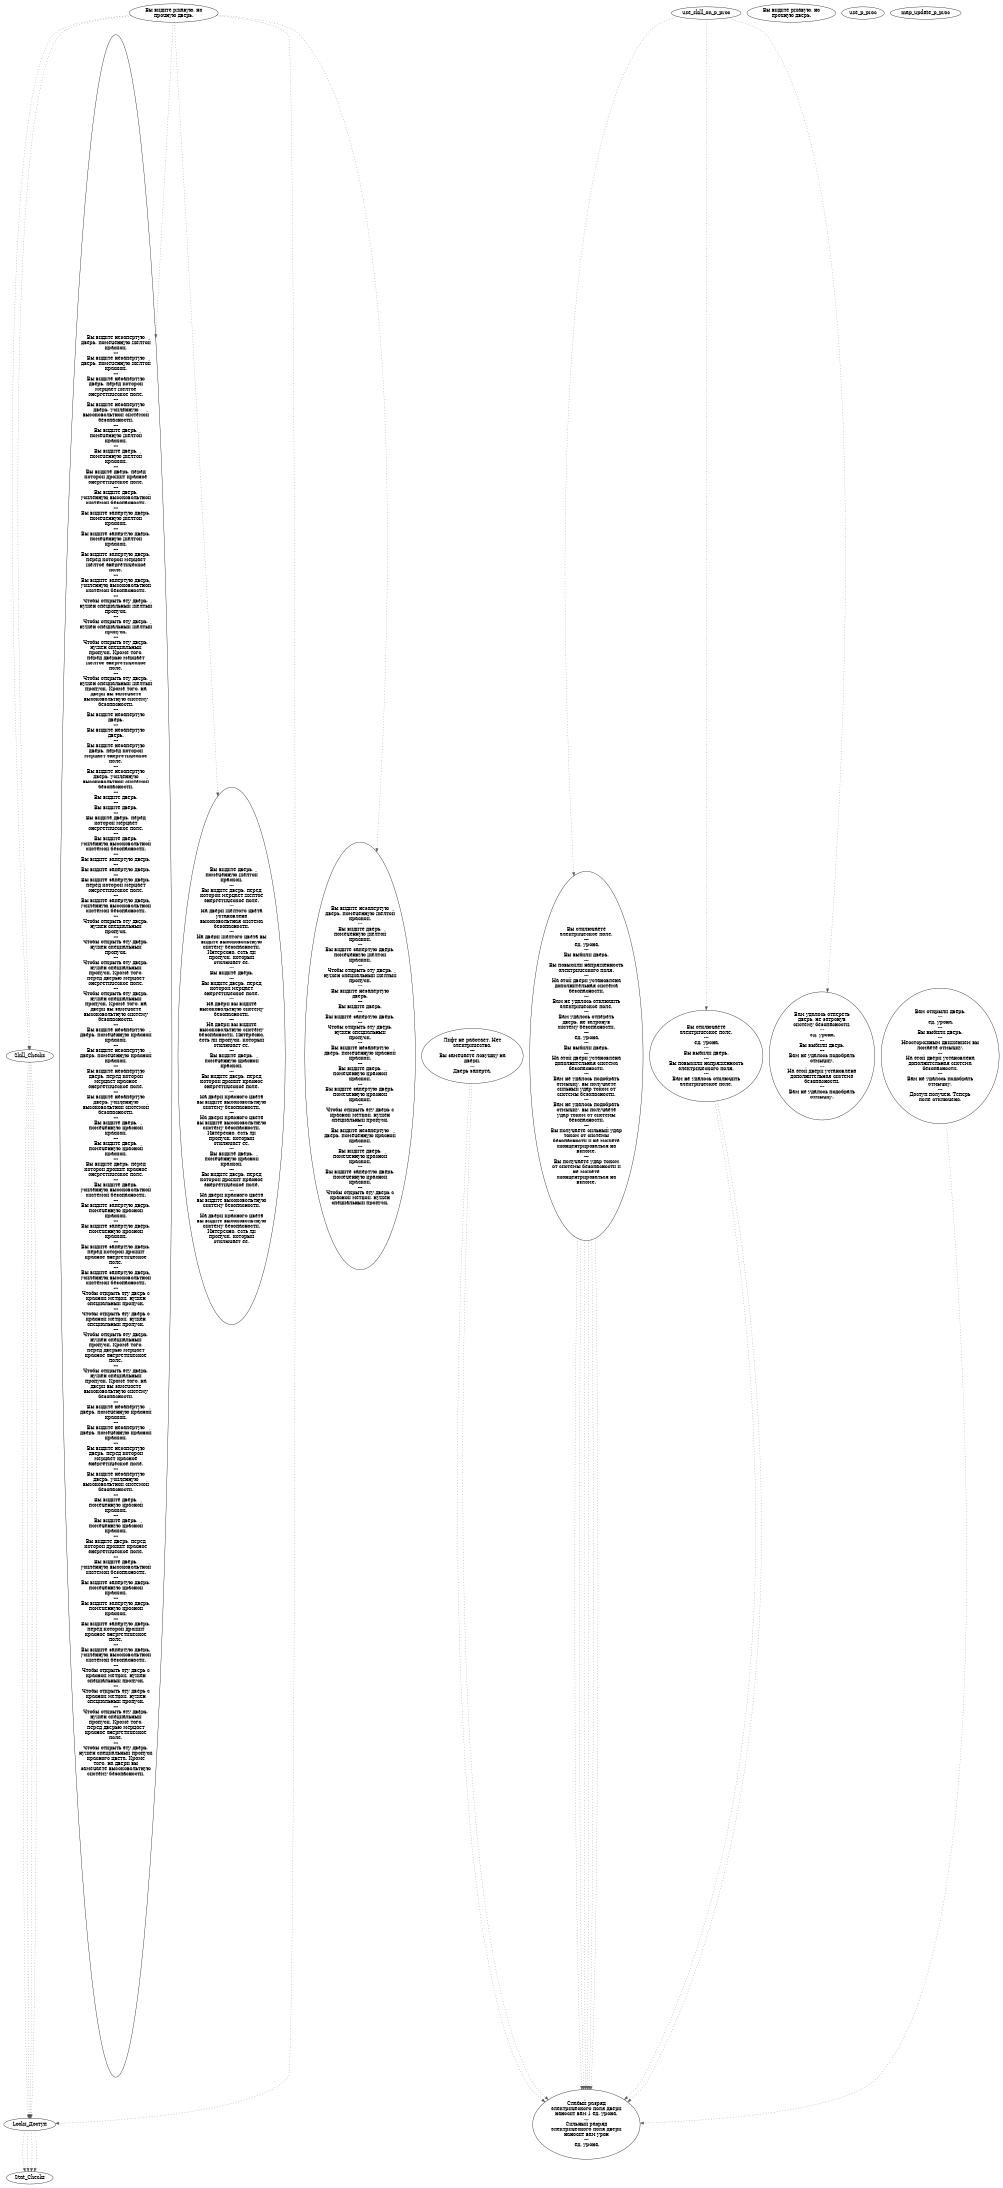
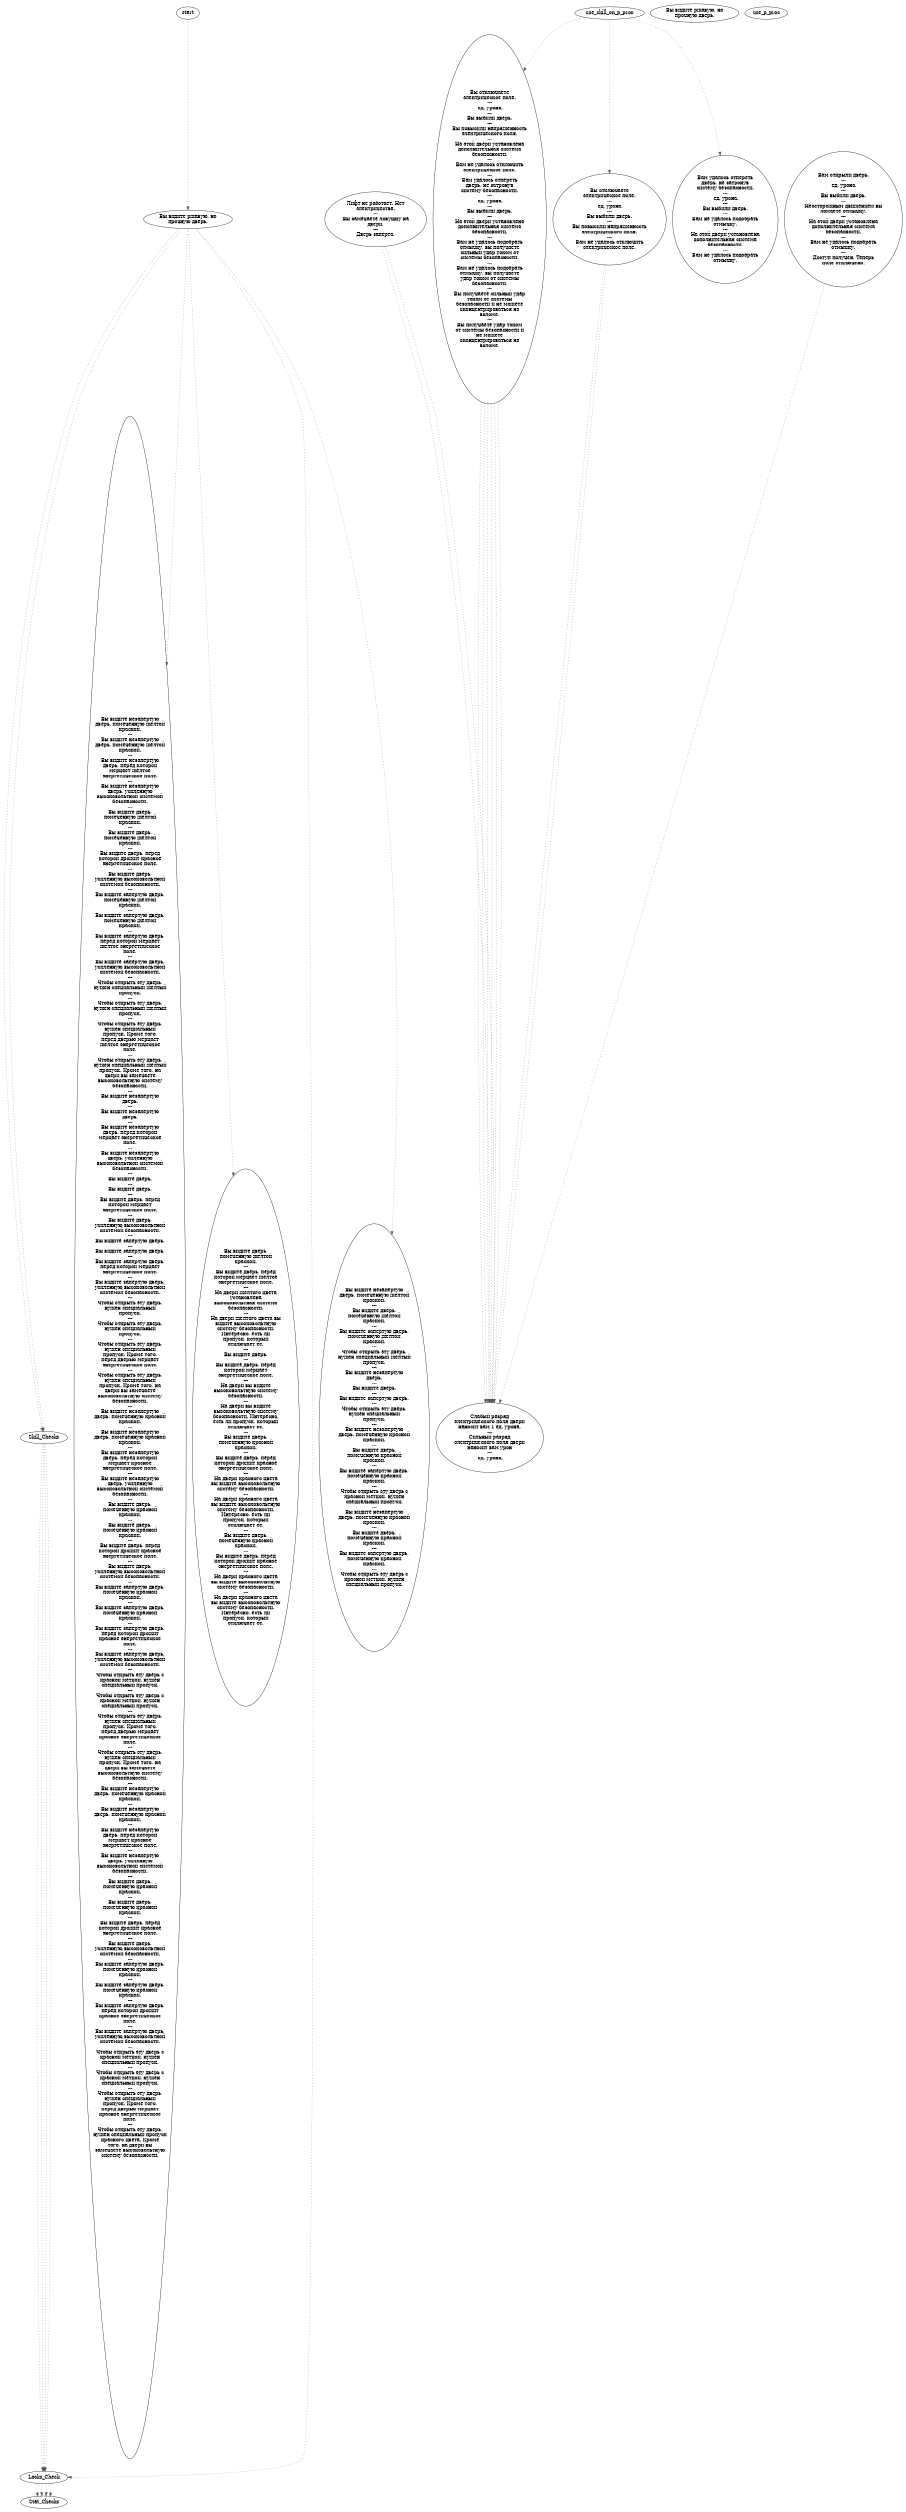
  digraph {
    node [color="#000000" fillcolor="#FFFFFF" style=filled]
    edge [color="#555555" style=dotted]
    n1 [label="Вы видите ржавую, но\nпрочную дверь."]
+   start
    Skill_Checks
    n4 [label="Вы видите незапертую\nдверь, помеченную желтой\nкраской.\n---\nВы видите незапертую\nдверь, помеченную желтой\nкраской.\n---\nВы видите незапертую\nдверь, перед которой\nмерцает желтое\nэнергетическое поле.\n---\nВы видите незапертую\nдверь, усиленную\nвысоковольтной системой\nбезопасности.\n---\nВы видите дверь,\nпомеченную желтой\nкраской.\n---\nВы видите дверь,\nпомеченную желтой\nкраской.\n---\nВы видите дверь, перед\nкоторой дрожит красное\nэнергетическое поле.\n---\nВы видите дверь,\nусиленную высоковольтной\nсистемой безопасности.\n---\nВы видите запертую дверь,\nпомеченную желтой\nкраской.\n---\nВы видите запертую дверь,\nпомеченную желтой\nкраской.\n---\nВы видите запертую дверь,\nперед которой мерцает\nжелтое энергетическое\nполе.\n---\nВы видите запертую дверь,\nусиленную высоковольтной\nсистемой безопасности.\n---\nЧтобы открыть эту дверь,\nнужен специальный желтый\nпропуск.\n---\nЧтобы открыть эту дверь,\nнужен специальный желтый\nпропуск.\n---\nЧтобы открыть эту дверь,\nнужен специальный\nпропуск. Кроме того,\nперед дверью мерцает\nжелтое энергетическое\nполе.\n---\nЧтобы открыть эту дверь,\nнужен специальный желтый\nпропуск. Кроме того, на\nдвери вы замечаете\nвысоковольтную систему\nбезопасности.\n---\nВы видите незапертую\nдверь.\n---\nВы видите незапертую\nдверь.\n---\nВы видите незапертую\nдверь, перед которой\nмерцает энергетическое\nполе.\n---\nВы видите незапертую\nдверь, усиленную\nвысоковольтной системой\nбезопасности.\n---\nВы видите дверь.\n---\nВы видите дверь.\n---\nВы видите дверь, перед\nкоторой мерцает\nэнергетическое поле.\n---\nВы видите дверь,\nусиленную высоковольтной\nсистемой безопасности.\n---\nВы видите запертую дверь.\n---\nВы видите запертую дверь.\n---\nВы видите запертую дверь,\nперед которой мерцает\nэнергетическое поле.\n---\nВы видите запертую дверь,\nусиленную высоковольтной\nсистемой безопасности.\n---\nЧтобы открыть эту дверь,\nнужен специальный\nпропуск.\n---\nЧтобы открыть эту дверь,\nнужен специальный\nпропуск.\n---\nЧтобы открыть эту дверь,\nнужен специальный\nпропуск. Кроме того,\nперед дверью мерцает\nэнергетическое поле.\n---\nЧтобы открыть эту дверь,\nнужен специальный\nпропуск. Кроме того, на\nдвери вы замечаете\nвысоковольтную систему\nбезопасности.\n---\nВы видите незапертую\nдверь, помеченную красной\nкраской.\n---\nВы видите незапертую\nдверь, помеченную красной\nкраской.\n---\nВы видите незапертую\nдверь, перед которой\nмерцает красное\nэнергетическое поле.\n---\nВы видите незапертую\nдверь, усиленную\nвысоковольтной системой\nбезопасности.\n---\nВы видите дверь,\nпомеченную красной\nкраской.\n---\nВы видите дверь,\nпомеченную красной\nкраской.\n---\nВы видите дверь, перед\nкоторой дрожит красное\nэнергетическое поле.\n---\nВы видите дверь,\nусиленную высоковольтной\nсистемой безопасности.\n---\nВы видите запертую дверь,\nпомеченную красной\nкраской.\n---\nВы видите запертую дверь,\nпомеченную красной\nкраской.\n---\nВы видите запертую дверь,\nперед которой дрожит\nкрасное энергетическое\nполе.\n---\nВы видите запертую дверь,\nусиленную высоковольтной\nсистемой безопасности.\n---\nЧтобы открыть эту дверь с\nкрасной меткой, нужен\nспециальный пропуск.\n---\nЧтобы открыть эту дверь с\nкрасной меткой, нужен\nспециальный пропуск.\n---\nЧтобы открыть эту дверь,\nнужен специальный\nпропуск. Кроме того,\nперед дверью мерцает\nкрасное энергетическое\nполе.\n---\nЧтобы открыть эту дверь,\nнужен специальный\nпропуск. Кроме того, на\nдвери вы замечаете\nвысоковольтную систему\nбезопасности.\n---\nВы видите незапертую\nдверь, помеченную красной\nкраской.\n---\nВы видите незапертую\nдверь, помеченную красной\nкраской.\n---\nВы видите незапертую\nдверь, перед которой\nмерцает красное\nэнергетическое поле.\n---\nВы видите незапертую\nдверь, усиленную\nвысоковольтной системой\nбезопасности.\n---\nВы видите дверь,\nпомеченную красной\nкраской.\n---\nВы видите дверь,\nпомеченную красной\nкраской.\n---\nВы видите дверь, перед\nкоторой дрожит красное\nэнергетическое поле.\n---\nВы видите дверь,\nусиленную высоковольтной\nсистемой безопасности.\n---\nВы видите запертую дверь,\nпомеченную красной\nкраской.\n---\nВы видите запертую дверь,\nпомеченную красной\nкраской.\n---\nВы видите запертую дверь,\nперед которой дрожит\nкрасное энергетическое\nполе.\n---\nВы видите запертую дверь,\nусиленную высоковольтной\nсистемой безопасности.\n---\nЧтобы открыть эту дверь с\nкрасной меткой, нужен\nспециальный пропуск.\n---\nЧтобы открыть эту дверь с\nкрасной меткой, нужен\nспециальный пропуск.\n---\nЧтобы открыть эту дверь,\nнужен специальный\nпропуск. Кроме того,\nперед дверью мерцает\nкрасное энергетическое\nполе.\n---\nЧтобы открыть эту дверь,\nнужен специальный пропуск\nкрасного цвета. Кроме\nтого, на двери вы\nзамечаете высоковольтную\nсистему безопасности."]
    n5 [label="Вы видите дверь,\nпомеченную желтой\nкраской.\n---\nВы видите дверь, перед\nкоторой мерцает желтое\nэнергетическое поле.\n---\nНа двери желтого цвета\nустановлена\nвысоковольтная система\nбезопасности.\n---\nНа двери желтого цвета вы\nвидите высоковольтную\nсистему безопасности.\nИнтересно, есть ли\nпропуск, который\nотключает ее.\n---\nВы видите дверь.\n---\nВы видите дверь, перед\nкоторой мерцает\nэнергетическое поле.\n---\nНа двери вы видите\nвысоковольтную систему\nбезопасности.\n---\nНа двери вы видите\nвысоковольтную систему\nбезопасности. Интересно,\nесть ли пропуск, который\nотключает ее.\n---\nВы видите дверь,\nпомеченную красной\nкраской.\n---\nВы видите дверь, перед\nкоторой дрожит красное\nэнергетическое поле.\n---\nНа двери красного цвета\nвы видите высоковольтную\nсистему безопасности.\n---\nНа двери красного цвета\nвы видите высоковольтную\nсистему безопасности.\nИнтересно, есть ли\nпропуск, который\nотключает ее.\n---\nВы видите дверь,\nпомеченную красной\nкраской.\n---\nВы видите дверь, перед\nкоторой дрожит красное\nэнергетическое поле.\n---\nНа двери красного цвета\nвы видите высоковольтную\nсистему безопасности.\n---\nНа двери красного цвета\nвы видите высоковольтную\nсистему безопасности.\nИнтересно, есть ли\nпропуск, который\nотключает ее."]
-   Locks_Check [label="Locks_Доступ"]
+   Locks_Check
    n7 [label="Вы видите незапертую\nдверь, помеченную желтой\nкраской.\n---\nВы видите дверь,\nпомеченную желтой\nкраской.\n---\nВы видите запертую дверь,\nпомеченную желтой\nкраской.\n---\nЧтобы открыть эту дверь,\nнужен специальный желтый\nпропуск.\n---\nВы видите незапертую\nдверь.\n---\nВы видите дверь.\n---\nВы видите запертую дверь.\n---\nЧтобы открыть эту дверь,\nнужен специальный\nпропуск.\n---\nВы видите незапертую\nдверь, помеченную красной\nкраской.\n---\nВы видите дверь,\nпомеченную красной\nкраской.\n---\nВы видите запертую дверь,\nпомеченную красной\nкраской.\n---\nЧтобы открыть эту дверь с\nкрасной меткой, нужен\nспециальный пропуск.\n---\nВы видите незапертую\nдверь, помеченную красной\nкраской.\n---\nВы видите дверь,\nпомеченную красной\nкраской.\n---\nВы видите запертую дверь,\nпомеченную красной\nкраской.\n---\nЧтобы открыть эту дверь с\nкрасной меткой, нужен\nспециальный пропуск."]
    Stat_Checks
    n9 [label="Лифт не работает. Нет\nэлектричества.\n---\nВы замечаете ловушку на\nдвери.\n---\nДверь заперта."]
    n10 [label="Слабый разряд\nэлектрического поля двери\nнаносит вам 1 ед. урона.\n---\nСильный разряд\nэлектрического поля двери\nнаносит вам урон\n---\n ед. урона."]
    n11 [label="Вы отключаете\nэлектрическое поле.\n---\n ед. урона.\n---\nВы выбили дверь.\n---\nВы повысили напряженность\nэлектрического поля.\n---\nНа этой двери установлена\nдополнительная система\nбезопасности.\n---\nВам не удалось отключить\nэлектрическое поле.\n---\nВам удалось отпереть\nдверь, не затронув\nсистему безопасности.\n---\n ед. урона.\n---\nВы выбили дверь.\n---\nНа этой двери установлена\nдополнительная система\nбезопасности.\n---\nВам не удалось подобрать\nотмычку, вы получаете\nсильный удар током от\nсистемы безопасности.\n---\nВам не удалось подобрать\nотмычку, вы получаете\nудар током от системы\nбезопасности.\n---\nВы получаете сильный удар\nтоком от системы\nбезопасности и не можете\nсконцентрироваться на\nвзломе.\n---\nВы получаете удар током\nот системы безопасности и\nне можете\nсконцентрироваться на\nвзломе."]
    use_skill_on_p_proc
    n13 [label="Вы отключаете\nэлектрическое поле.\n---\n ед. урона.\n---\nВы выбили дверь.\n---\nВы повысили напряженность\nэлектрического поля.\n---\nВам не удалось отключить\nэлектрическое поле."]
    n14 [label="Вам удалось отпереть\nдверь, не затронув\nсистему безопасности.\n---\n ед. урона.\n---\nВы выбили дверь.\n---\nВам не удалось подобрать\nотмычку.\n---\nНа этой двери установлена\nдополнительная система\nбезопасности.\n---\nВам не удалось подобрать\nотмычку."]
    n15 [label="Вам открыли дверь.\n---\n ед. урона.\n---\nВы выбили дверь.\n---\nНеосторожным движением вы\nломаете отмычку.\n---\nНа этой двери установлена\nдополнительная система\nбезопасности.\n---\nВам не удалось подобрать\nотмычку.\n---\nДоступ получен. Теперь\nполе отключено."]
    n16 [label="Вы видите ржавую, но\nпрочную дверь."]
    n17 [label=use_p_proc]
-   map_update_p_proc
    n1 -> Skill_Checks
    n1 -> Skill_Checks
    n1 -> n4
    n1 -> n5
    n1 -> Locks_Check
    n1 -> n7
+   start -> n1
    Skill_Checks -> Locks_Check
    Skill_Checks -> Locks_Check
    Skill_Checks -> Locks_Check
    Skill_Checks -> Locks_Check
    Locks_Check -> Stat_Checks
    Locks_Check -> Stat_Checks
    Locks_Check -> Stat_Checks
    Locks_Check -> Stat_Checks
    n9 -> n10
    n9 -> n10
    n11 -> n10
    n11 -> n10
    n11 -> n10
    n11 -> n10
    n11 -> n10
    n11 -> n10
    use_skill_on_p_proc -> n11
    use_skill_on_p_proc -> n13
    use_skill_on_p_proc -> n14
    n13 -> n10
    n13 -> n10
    n15 -> n10
  }
